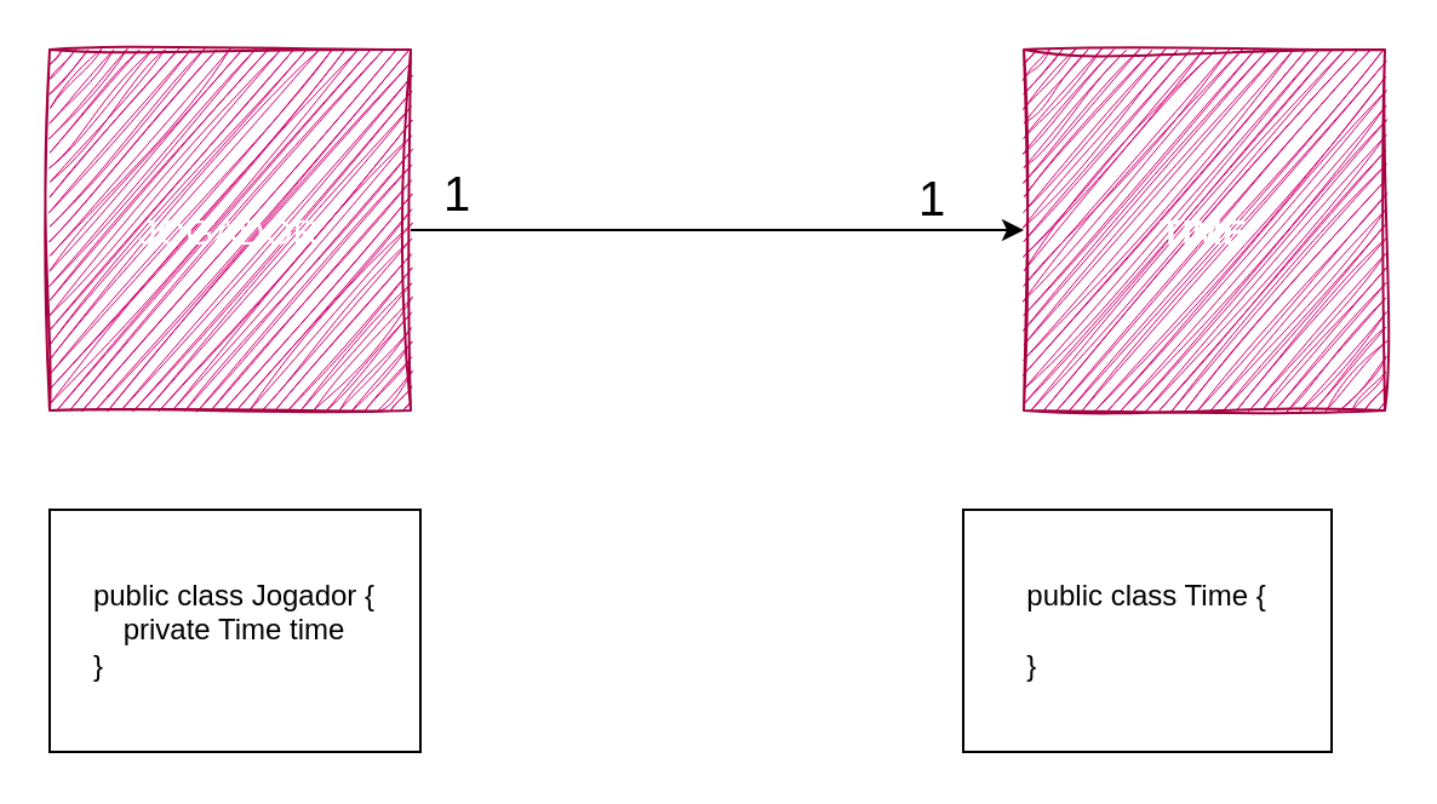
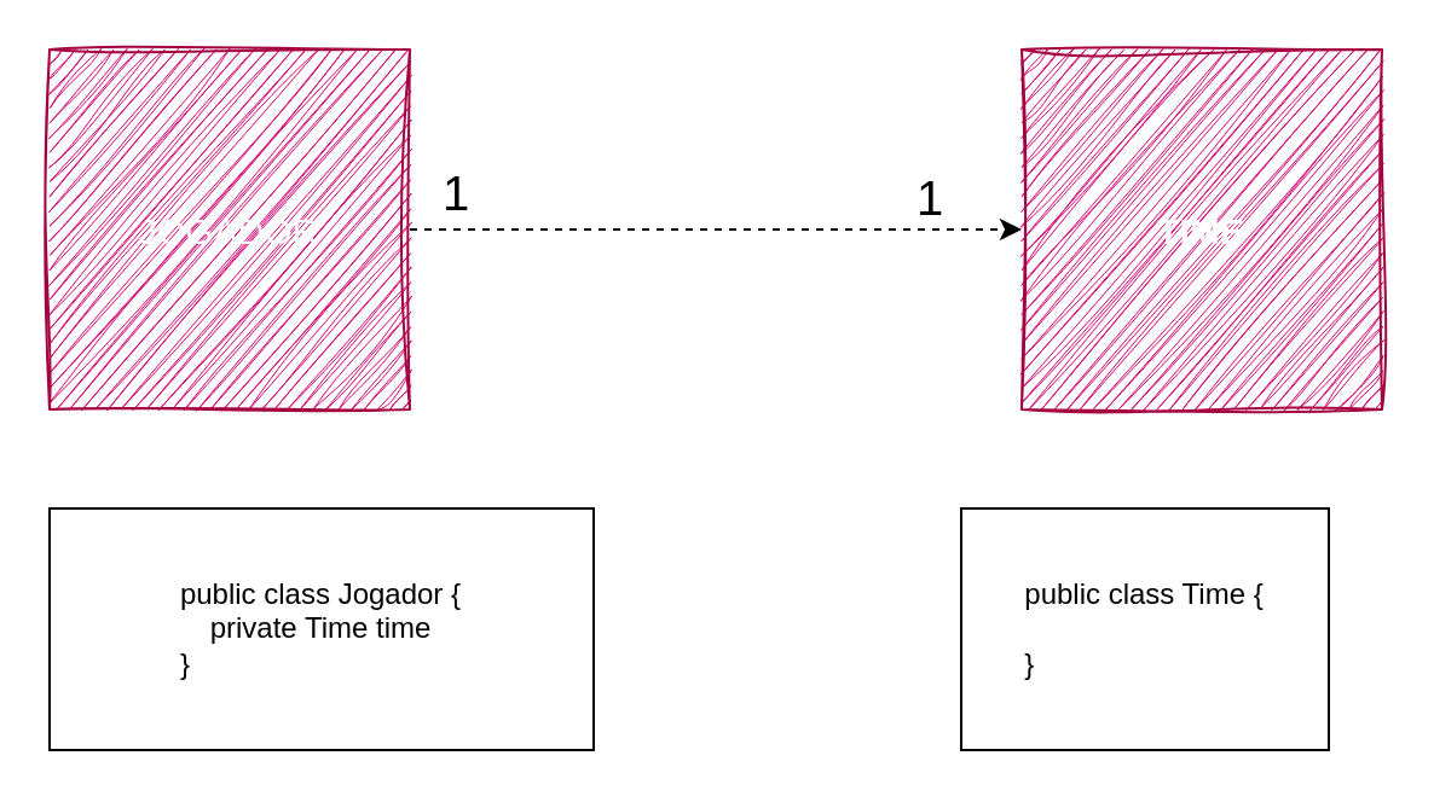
  <mxCell id="0" />
  <mxCell id="1" parent="0" />
- <mxCell id="2" style="edgeStyle=orthogonalEdgeStyle;rounded=0;orthogonalLoop=1;jettySize=auto;html=1;entryX=0;entryY=0.5;entryDx=0;entryDy=0;" edge="1" parent="1" source="5" target="6"><mxGeometry relative="1" as="geometry" /></mxCell>
+ <mxCell id="2" style="edgeStyle=orthogonalEdgeStyle;rounded=0;orthogonalLoop=1;jettySize=auto;html=1;entryX=0;entryY=0.5;entryDx=0;entryDy=0;dashed=1;" edge="1" parent="1" source="5" target="6"><mxGeometry relative="1" as="geometry" /></mxCell>
  <mxCell id="3" value="&lt;font style=&quot;font-size: 20px;&quot;&gt;1&lt;/font&gt;" style="edgeLabel;html=1;align=center;verticalAlign=middle;resizable=0;points=[];" vertex="1" connectable="0" parent="2"><mxGeometry x="-0.684" y="-2" relative="1" as="geometry"><mxPoint x="-22" y="-18" as="offset" /></mxGeometry></mxCell>
  <mxCell id="4" value="&lt;font style=&quot;font-size: 20px;&quot;&gt;1&lt;/font&gt;" style="edgeLabel;html=1;align=center;verticalAlign=middle;resizable=0;points=[];" vertex="1" connectable="0" parent="2"><mxGeometry x="0.692" relative="1" as="geometry"><mxPoint y="-14" as="offset" /></mxGeometry></mxCell>
  <mxCell id="5" value="&lt;font style=&quot;font-size: 15px;&quot;&gt;JOGADOR&lt;/font&gt;" style="whiteSpace=wrap;html=1;aspect=fixed;sketch=1;curveFitting=1;jiggle=2;fillColor=#d80073;fontColor=#ffffff;strokeColor=#A50040;" vertex="1" parent="1"><mxGeometry x="20" y="20" width="149" height="149" as="geometry" /></mxCell>
  <mxCell id="6" value="&lt;b style=&quot;&quot;&gt;&lt;font style=&quot;font-size: 15px;&quot;&gt;TIME&lt;/font&gt;&lt;/b&gt;" style="whiteSpace=wrap;html=1;aspect=fixed;sketch=1;curveFitting=1;jiggle=2;fillColor=#d80073;fontColor=#ffffff;strokeColor=#A50040;" vertex="1" parent="1"><mxGeometry x="422" y="20" width="149" height="149" as="geometry" /></mxCell>
- <mxCell id="7" value="public class Jogador {&lt;br&gt;private Time time&lt;br&gt;&lt;div style=&quot;text-align: left;&quot;&gt;&lt;span style=&quot;background-color: initial;&quot;&gt;}&lt;/span&gt;&lt;/div&gt;" style="rounded=0;whiteSpace=wrap;html=1;" vertex="1" parent="1"><mxGeometry x="20" y="210" width="153" height="100" as="geometry" /></mxCell>
+ <mxCell id="7" value="public class Jogador {&lt;br&gt;private Time time&lt;br&gt;&lt;div style=&quot;text-align: left;&quot;&gt;&lt;span style=&quot;background-color: initial;&quot;&gt;}&lt;/span&gt;&lt;/div&gt;" style="rounded=0;whiteSpace=wrap;html=1;" vertex="1" parent="1"><mxGeometry x="20" y="210" width="225" height="100" as="geometry" /></mxCell>
  <mxCell id="8" value="public class Time {&lt;br&gt;&amp;nbsp;&lt;br&gt;&lt;div style=&quot;text-align: left;&quot;&gt;&lt;span style=&quot;background-color: initial;&quot;&gt;}&lt;/span&gt;&lt;/div&gt;" style="rounded=0;whiteSpace=wrap;html=1;" vertex="1" parent="1"><mxGeometry x="397" y="210" width="152" height="100" as="geometry" /></mxCell>
